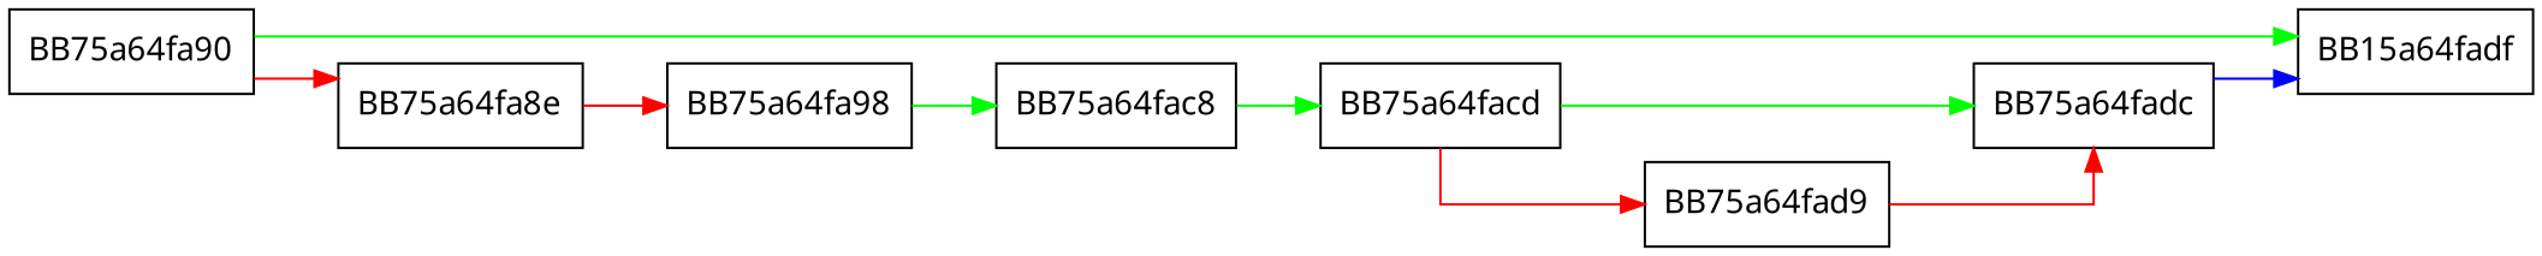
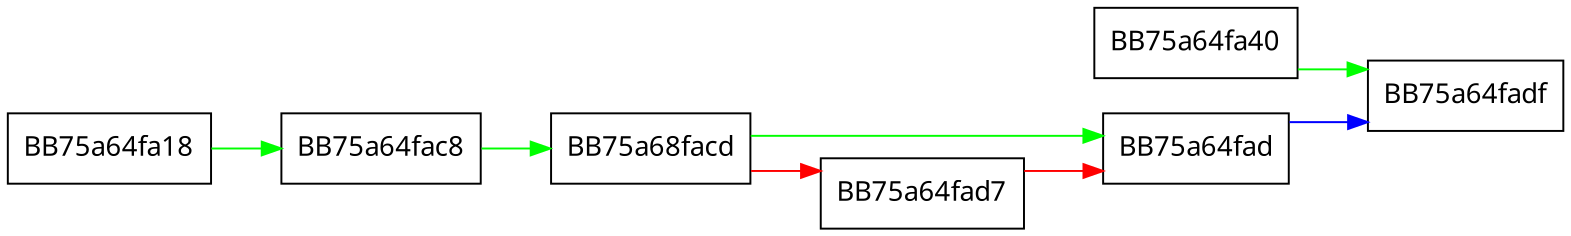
  digraph {
    fontname="Noto Sans"
    rankdir=LR
    splines=ortho
    node [fontname="Noto Sans" shape=box]
    edge [color=green fontname="Noto Sans"]
-   BB75a64fa40 [label=BB75a64fa90]
-   BB75a64fadf [label=BB15a64fadf]
-   BB75a64fa8e
-   BB75a64fa98
+   BB75a64fa40
+   BB75a64fadf
+   BB75a64fa98 [label=BB75a64fa18]
    BB75a64fac8
-   BB75a64facd
-   BB75a64fadc
-   BB75a64fad7 [label=BB75a64fad9]
+   BB75a64facd [label=BB75a68facd]
+   BB75a64fadc [label=BB75a64fad]
+   BB75a64fad7
    BB75a64fa40 -> BB75a64fadf
-   BB75a64fa40 -> BB75a64fa8e [color=red]
-   BB75a64fa8e -> BB75a64fa98 [color=red]
    BB75a64fa98 -> BB75a64fac8
    BB75a64fac8 -> BB75a64facd
    BB75a64facd -> BB75a64fadc
    BB75a64facd -> BB75a64fad7 [color=red]
    BB75a64fadc -> BB75a64fadf [color=blue]
    BB75a64fad7 -> BB75a64fadc [color=red]
  }
